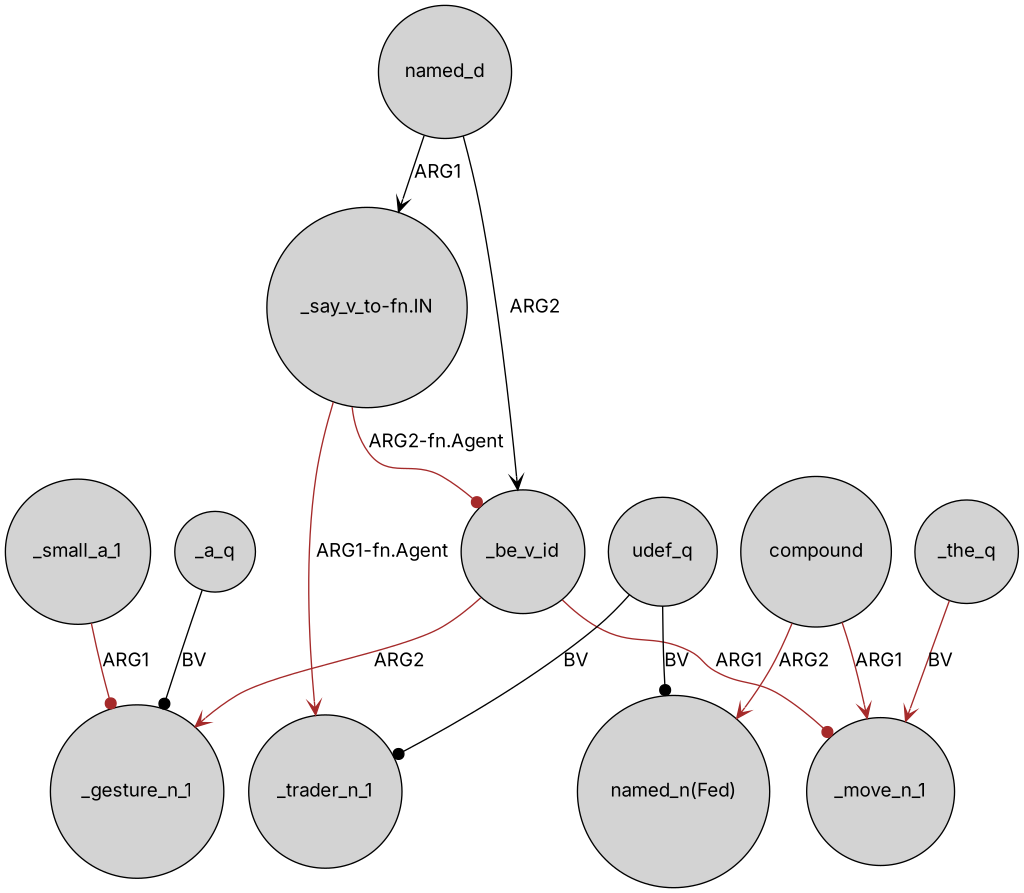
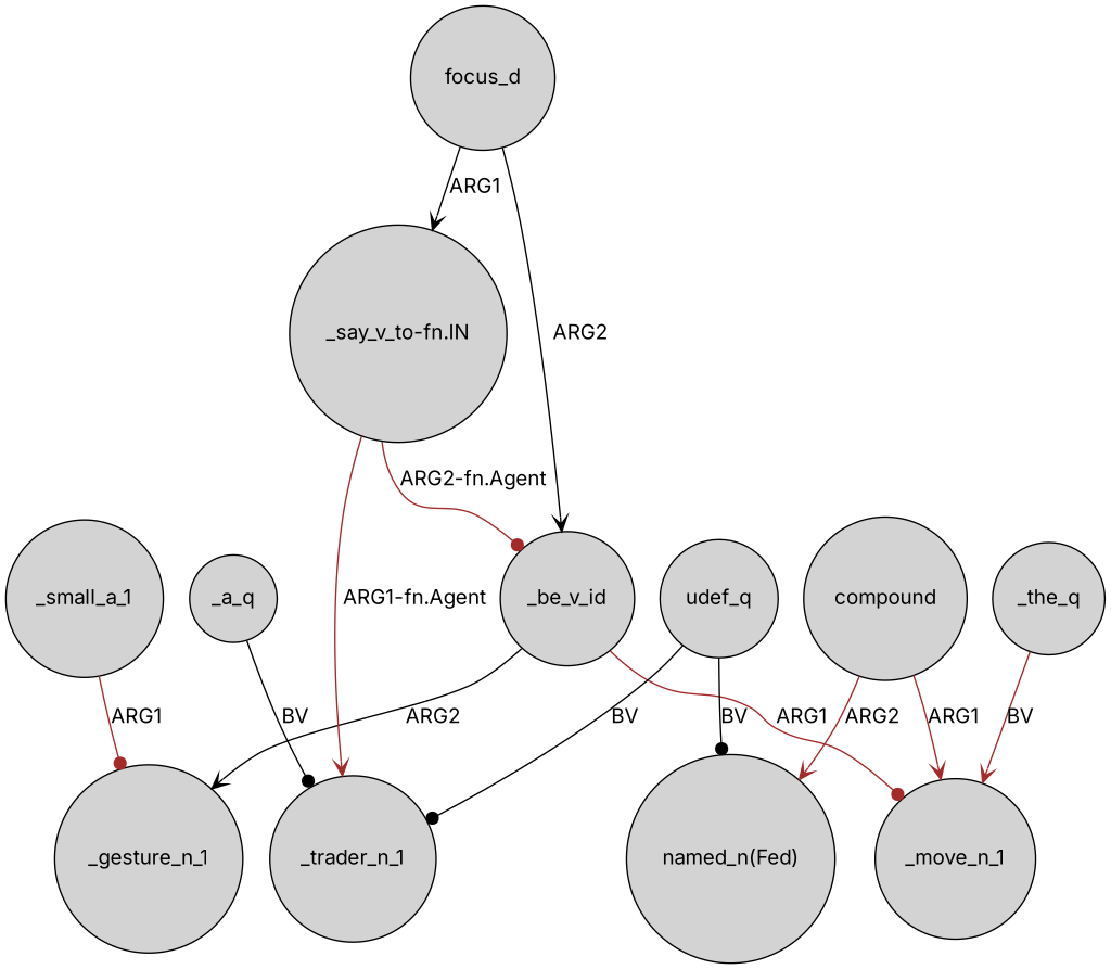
  digraph {
    fontname=Inter
    node [fontname=Inter shape=circle style=filled]
    edge [arrowhead=vee color=brown fontname=Inter]
-   focus_d [label=named_d]
+   focus_d
    _be_v_id
    "_say_v_to-fn.IN"
    _gesture_n_1
    _move_n_1
    _trader_n_1
    _a_q
    compound
    "named_n(Fed)"
    _the_q
    _small_a_1
    udef_q
    focus_d -> _be_v_id [color=black label=ARG2]
    focus_d -> "_say_v_to-fn.IN" [color=black label=ARG1]
-   _be_v_id -> _gesture_n_1 [label=ARG2]
+   _be_v_id -> _gesture_n_1 [color=black label=ARG2]
    _be_v_id -> _move_n_1 [arrowhead=dot label=ARG1]
    "_say_v_to-fn.IN" -> _be_v_id [arrowhead=dot label="ARG2-fn.Agent"]
    "_say_v_to-fn.IN" -> _trader_n_1 [label="ARG1-fn.Agent"]
-   _a_q -> _gesture_n_1 [arrowhead=dot color=black label=BV]
+   _a_q -> _trader_n_1 [arrowhead=dot color=black label=BV]
    compound -> _move_n_1 [label=ARG1]
    compound -> "named_n(Fed)" [label=ARG2]
    _the_q -> _move_n_1 [label=BV]
    _small_a_1 -> _gesture_n_1 [arrowhead=dot label=ARG1]
    udef_q -> _trader_n_1 [arrowhead=dot color=black label=BV]
    udef_q -> "named_n(Fed)" [arrowhead=dot color=black label=BV]
  }
